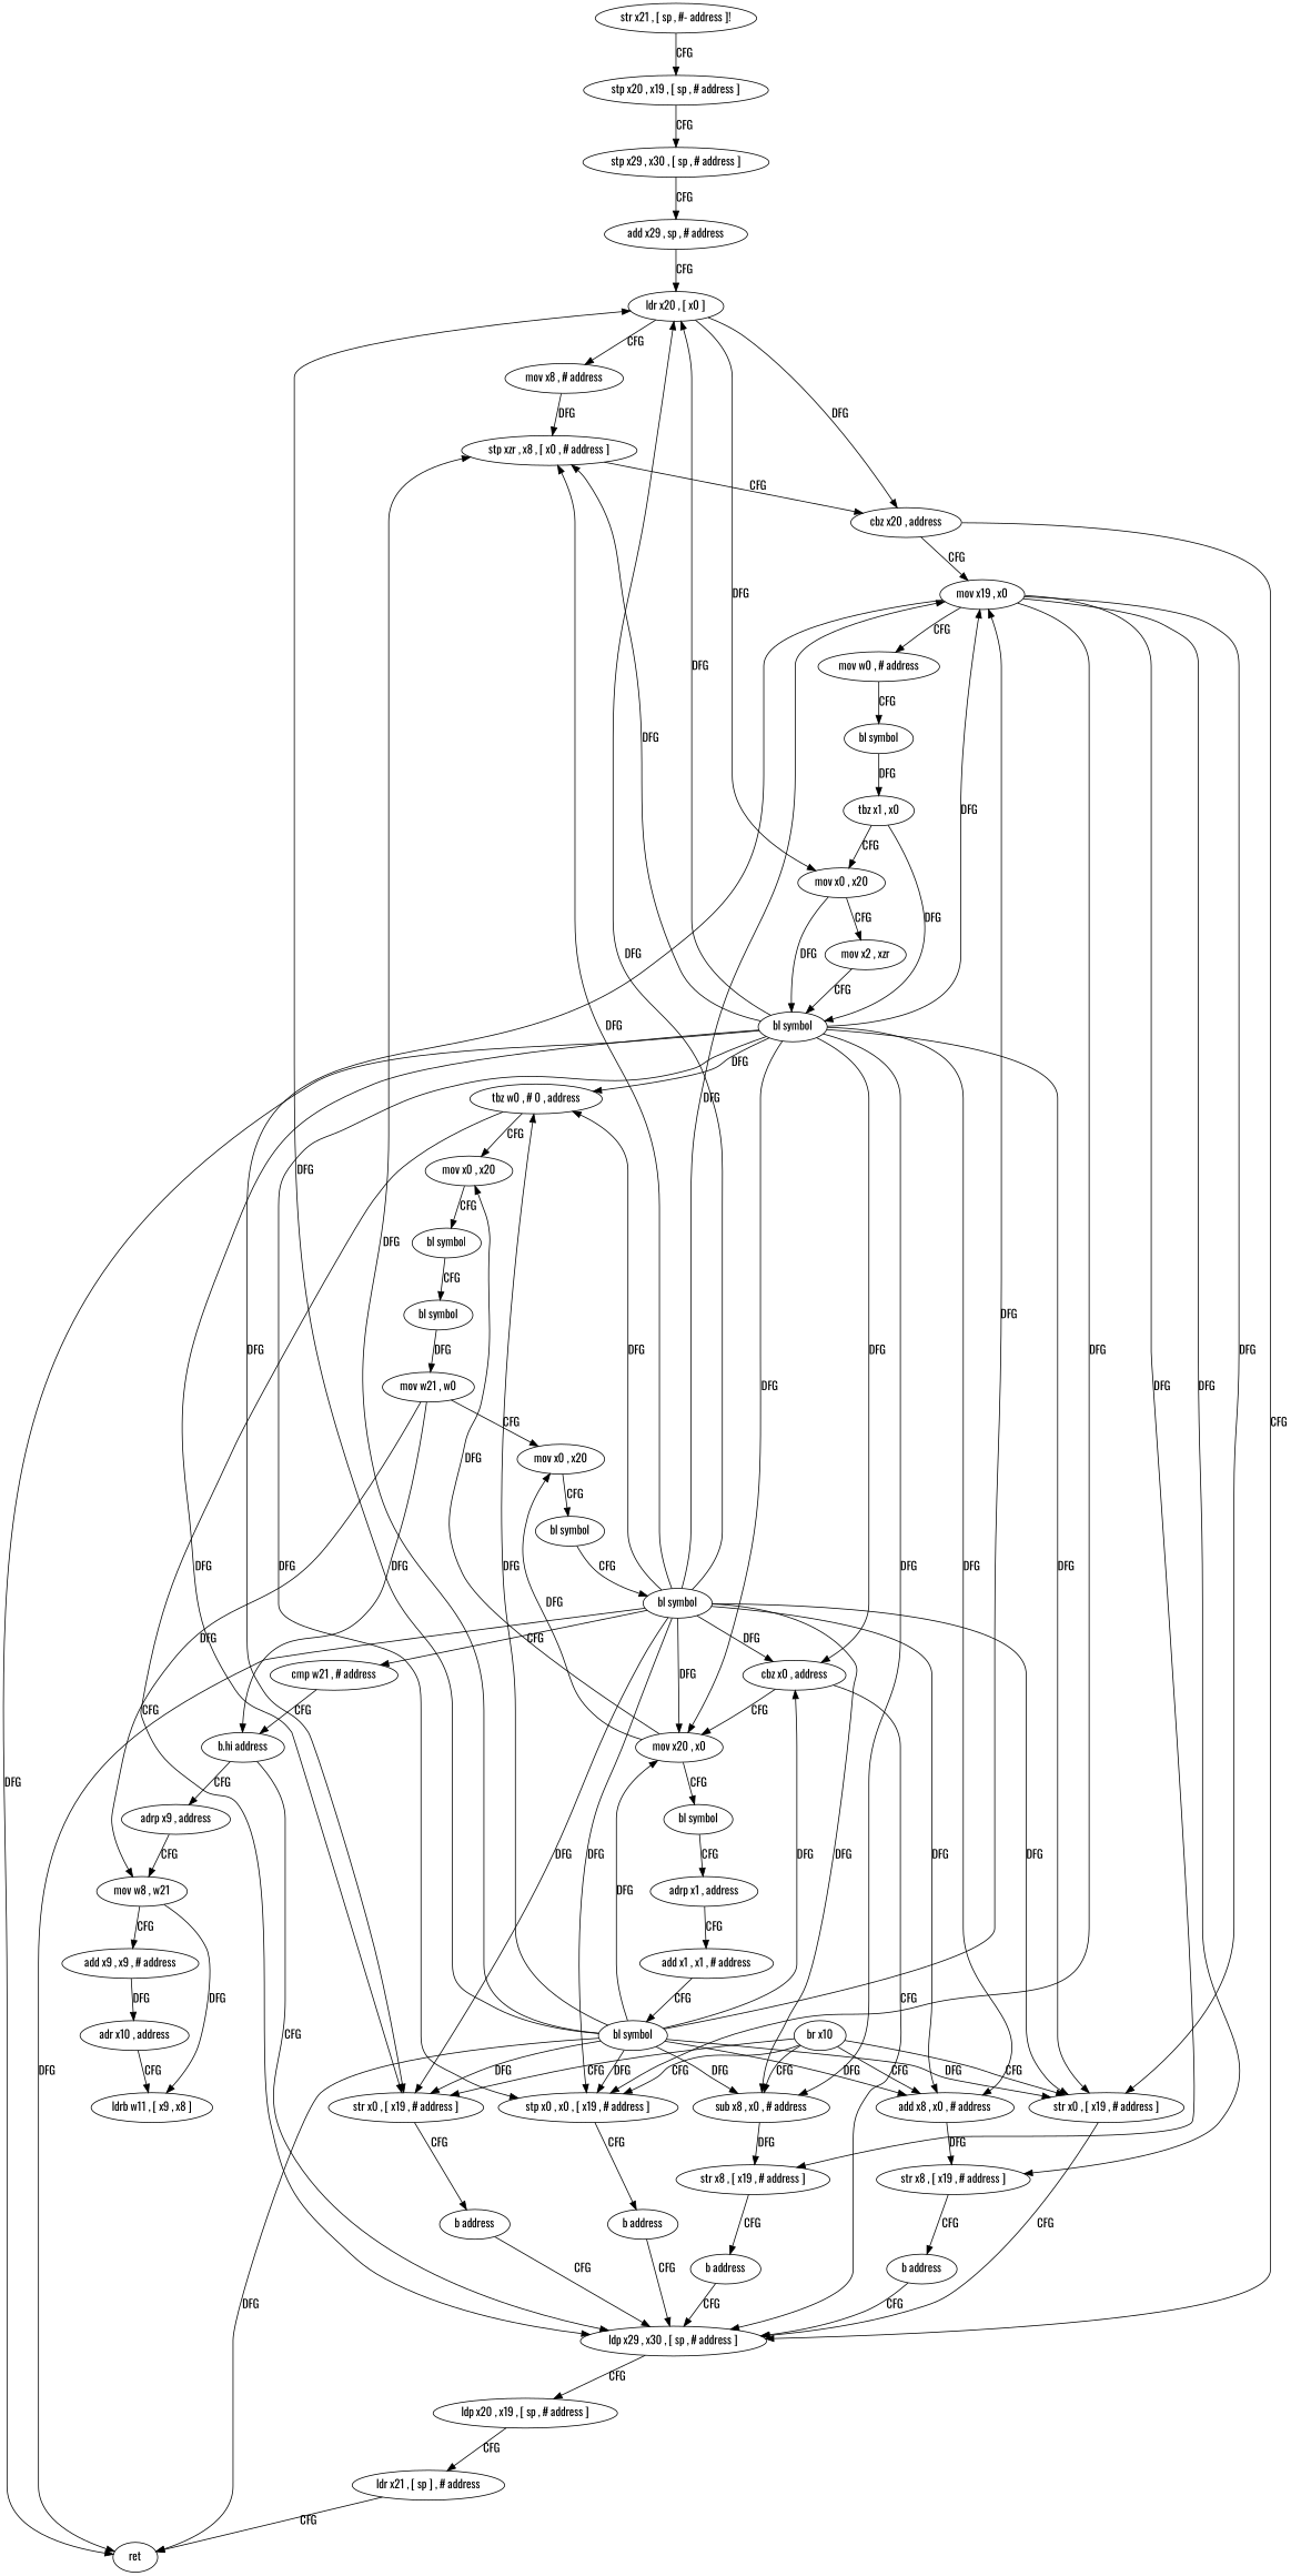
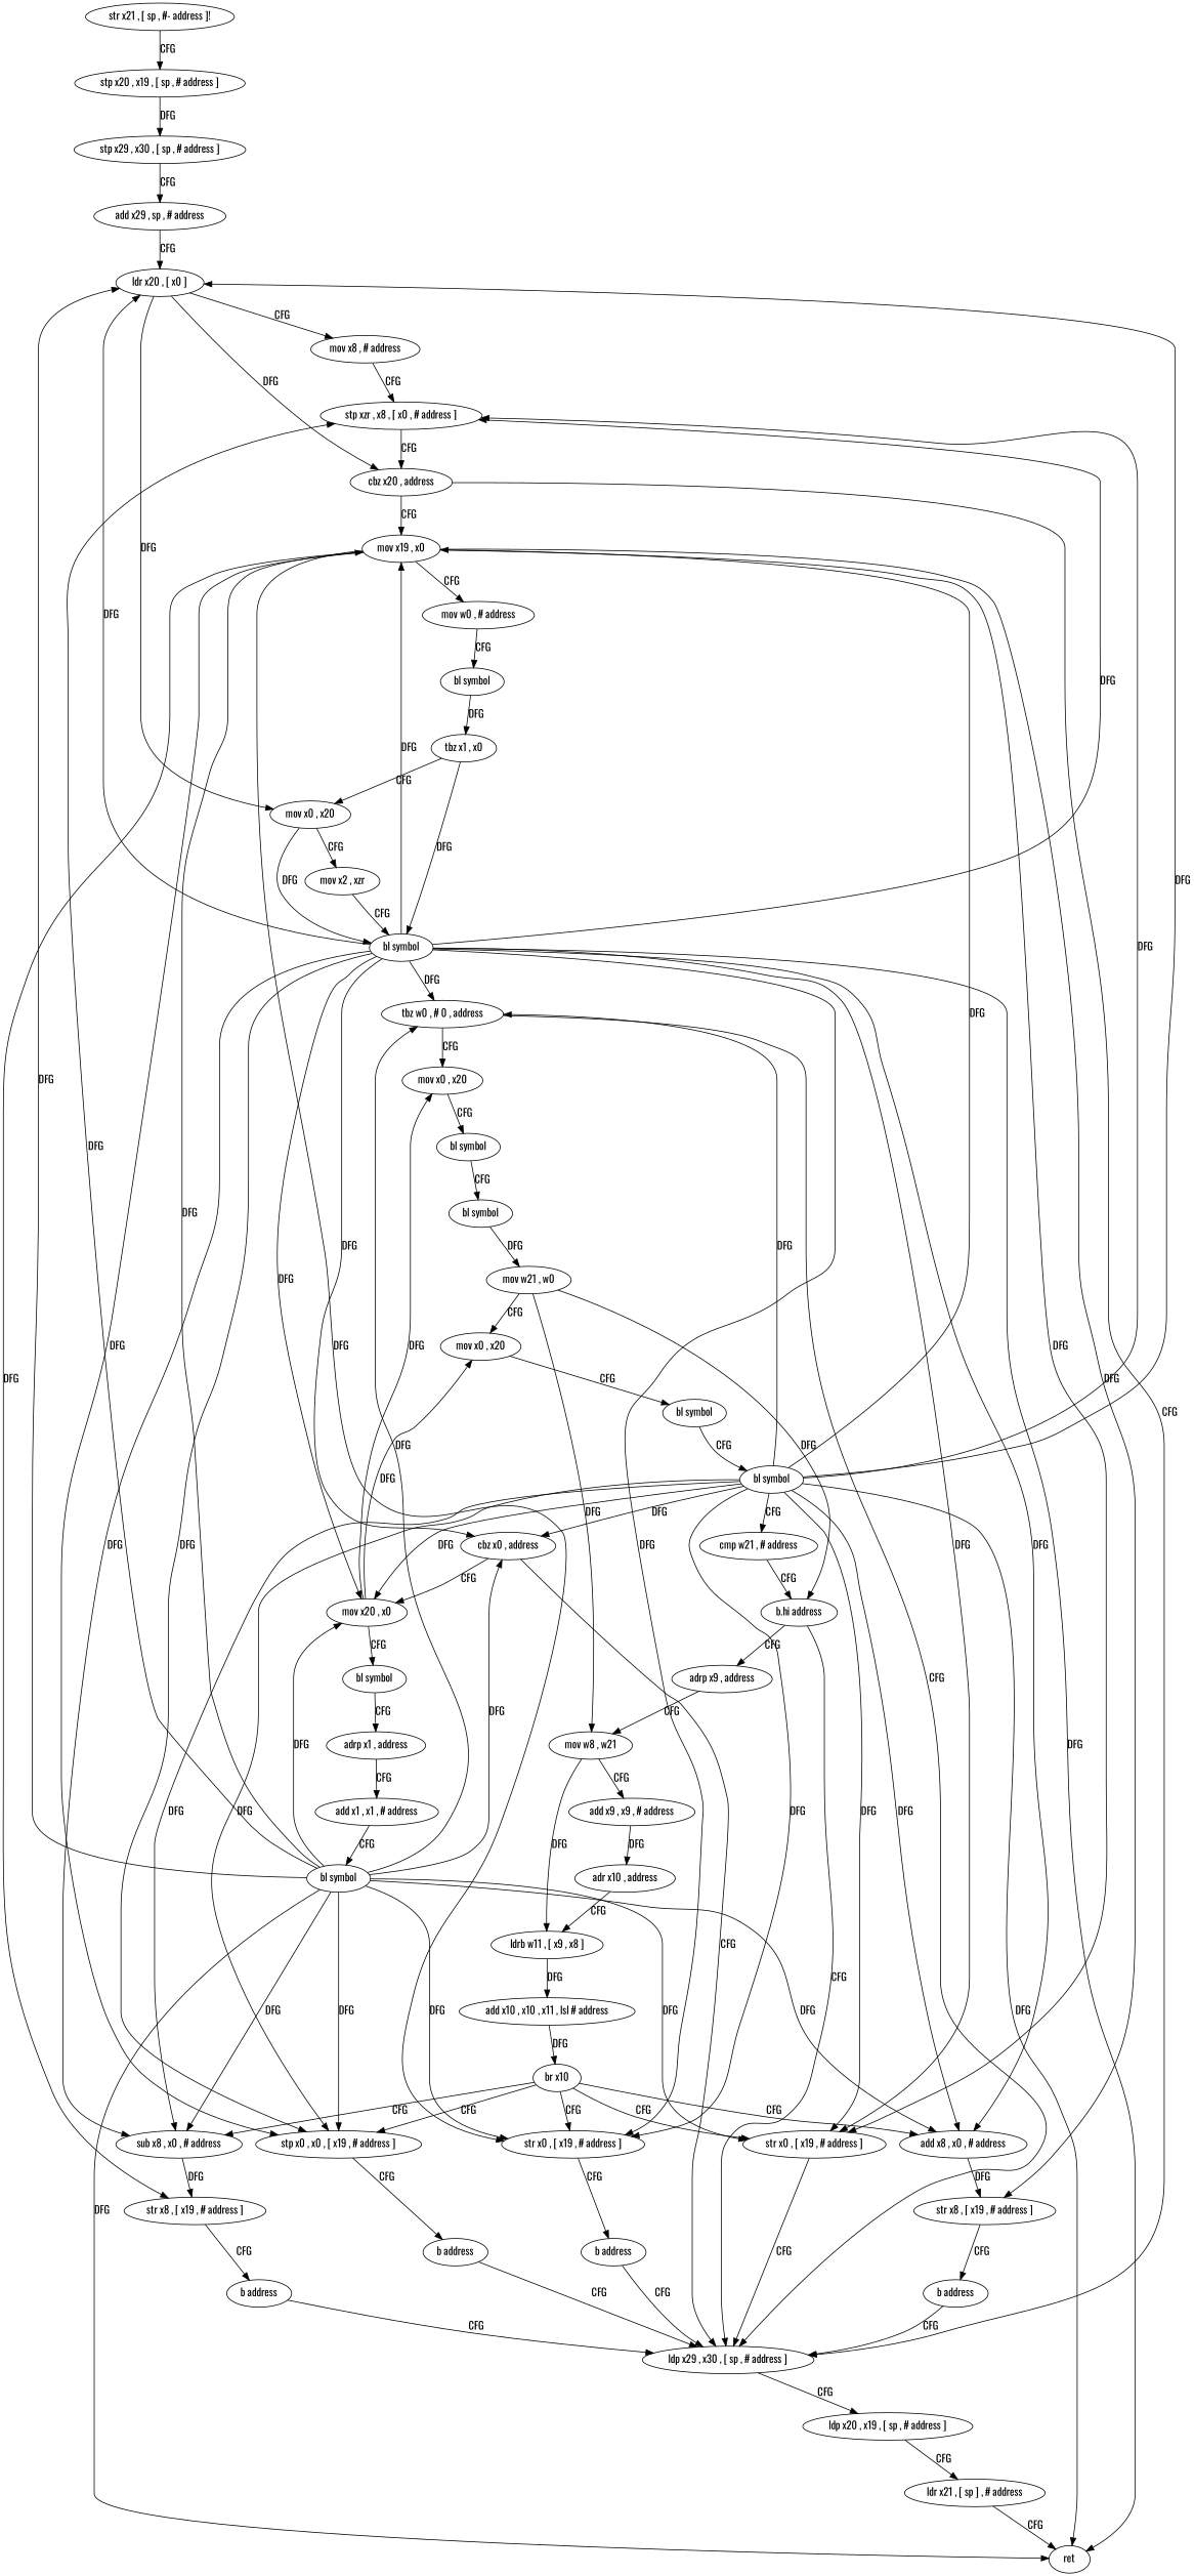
  digraph {
    fontname=Oswald
    node [fontname=Oswald]
    edge [fontname=Oswald]
    n1 [label="str x21 , [ sp , #- address ]!"]
    n2 [label="stp x20 , x19 , [ sp , # address ]"]
    n3 [label="stp x29 , x30 , [ sp , # address ]"]
    n4 [label="add x29 , sp , # address"]
    n5 [label="ldr x20 , [ x0 ]"]
    n6 [label="mov x8 , # address"]
    n7 [label="cbz x20 , address"]
    n8 [label="mov x0 , x20"]
    n9 [label="stp xzr , x8 , [ x0 , # address ]"]
    n10 [label="ldp x29 , x30 , [ sp , # address ]"]
    n11 [label="mov x19 , x0"]
    n12 [label="bl symbol"]
    n13 [label="mov x2 , xzr"]
    n14 [label="ldp x20 , x19 , [ sp , # address ]"]
    n15 [label="mov w0 , # address"]
    n16 [label="stp x0 , x0 , [ x19 , # address ]"]
    n17 [label="str x0 , [ x19 , # address ]"]
    n18 [label="str x0 , [ x19 , # address ]"]
    n19 [label="str x8 , [ x19 , # address ]"]
    n20 [label="str x8 , [ x19 , # address ]"]
    n21 [label="ldr x21 , [ sp ] , # address"]
    n22 [label="bl symbol"]
    n23 [label="b address"]
    n24 [label="b address"]
    n25 [label="b address"]
    n26 [label="b address"]
    n27 [label=ret]
    n28 [label="tbz x1 , x0"]
    n29 [label="cbz x0 , address"]
    n30 [label="mov x20 , x0"]
    n31 [label="tbz w0 , # 0 , address"]
    n32 [label="sub x8 , x0 , # address"]
    n33 [label="add x8 , x0 , # address"]
    n34 [label="bl symbol"]
    n35 [label="mov x0 , x20"]
    n36 [label="mov x0 , x20"]
    n37 [label="adrp x1 , address"]
    n38 [label="bl symbol"]
    n39 [label="bl symbol"]
    n40 [label="add x1 , x1 , # address"]
    n41 [label="bl symbol"]
    n42 [label="bl symbol"]
    n43 [label="mov w21 , w0"]
    n44 [label="b.hi address"]
    n45 [label="mov w8 , w21"]
    n46 [label="adrp x9 , address"]
    n47 [label="add x9 , x9 , # address"]
    n48 [label="ldrb w11 , [ x9 , x8 ]"]
    n49 [label="bl symbol"]
    n50 [label="cmp w21 , # address"]
    n51 [label="adr x10 , address"]
+   n52 [label="add x10 , x10 , x11 , lsl # address"]
    n53 [label="br x10"]
    n1 -> n2 [label=CFG]
-   n2 -> n3 [label=CFG]
+   n2 -> n3 [label=DFG]
    n3 -> n4 [label=CFG]
    n4 -> n5 [label=CFG]
    n5 -> n6 [label=CFG]
    n5 -> n7 [label=DFG]
    n5 -> n8 [label=DFG]
-   n6 -> n9 [label=DFG]
+   n6 -> n9 [label=CFG]
    n7 -> n10 [label=CFG]
    n7 -> n11 [label=CFG]
    n8 -> n12 [label=DFG]
    n8 -> n13 [label=CFG]
    n9 -> n7 [label=CFG]
    n10 -> n14 [label=CFG]
    n11 -> n15 [label=CFG]
    n11 -> n16 [label=DFG]
    n11 -> n17 [label=DFG]
    n11 -> n18 [label=DFG]
    n11 -> n19 [label=DFG]
    n11 -> n20 [label=DFG]
    n12 -> n5 [label=DFG]
    n12 -> n9 [label=DFG]
    n12 -> n11 [label=DFG]
    n12 -> n16 [label=DFG]
    n12 -> n17 [label=DFG]
    n12 -> n18 [label=DFG]
    n12 -> n27 [label=DFG]
    n12 -> n29 [label=DFG]
    n12 -> n30 [label=DFG]
    n12 -> n31 [label=DFG]
    n12 -> n32 [label=DFG]
    n12 -> n33 [label=DFG]
    n13 -> n12 [label=CFG]
    n14 -> n21 [label=CFG]
    n15 -> n22 [label=CFG]
    n16 -> n23 [label=CFG]
    n17 -> n24 [label=CFG]
    n18 -> n10 [label=CFG]
    n19 -> n25 [label=CFG]
    n20 -> n26 [label=CFG]
    n21 -> n27 [label=CFG]
    n22 -> n28 [label=DFG]
    n23 -> n10 [label=CFG]
    n24 -> n10 [label=CFG]
    n25 -> n10 [label=CFG]
    n26 -> n10 [label=CFG]
    n28 -> n8 [label=CFG]
    n28 -> n12 [label=DFG]
    n29 -> n10 [label=CFG]
    n29 -> n30 [label=CFG]
    n30 -> n34 [label=CFG]
    n30 -> n35 [label=DFG]
    n30 -> n36 [label=DFG]
    n31 -> n10 [label=CFG]
    n31 -> n35 [label=CFG]
    n32 -> n19 [label=DFG]
    n33 -> n20 [label=DFG]
    n34 -> n37 [label=CFG]
    n35 -> n38 [label=CFG]
    n36 -> n39 [label=CFG]
    n37 -> n40 [label=CFG]
    n38 -> n42 [label=CFG]
    n39 -> n49 [label=CFG]
    n40 -> n41 [label=CFG]
    n41 -> n5 [label=DFG]
    n41 -> n9 [label=DFG]
    n41 -> n11 [label=DFG]
    n41 -> n16 [label=DFG]
    n41 -> n17 [label=DFG]
    n41 -> n18 [label=DFG]
    n41 -> n27 [label=DFG]
    n41 -> n29 [label=DFG]
    n41 -> n30 [label=DFG]
    n41 -> n31 [label=DFG]
    n41 -> n32 [label=DFG]
    n41 -> n33 [label=DFG]
    n42 -> n43 [label=DFG]
    n43 -> n36 [label=CFG]
    n43 -> n44 [label=DFG]
    n43 -> n45 [label=DFG]
    n44 -> n10 [label=CFG]
    n44 -> n46 [label=CFG]
    n45 -> n47 [label=CFG]
    n45 -> n48 [label=DFG]
    n46 -> n45 [label=CFG]
    n47 -> n51 [label=DFG]
+   n48 -> n52 [label=DFG]
    n49 -> n5 [label=DFG]
    n49 -> n9 [label=DFG]
    n49 -> n11 [label=DFG]
    n49 -> n16 [label=DFG]
    n49 -> n17 [label=DFG]
    n49 -> n18 [label=DFG]
    n49 -> n27 [label=DFG]
    n49 -> n29 [label=DFG]
    n49 -> n30 [label=DFG]
    n49 -> n31 [label=DFG]
    n49 -> n32 [label=DFG]
    n49 -> n33 [label=DFG]
    n49 -> n50 [label=CFG]
    n50 -> n44 [label=CFG]
    n51 -> n48 [label=CFG]
+   n52 -> n53 [label=DFG]
    n53 -> n16 [label=CFG]
    n53 -> n17 [label=CFG]
    n53 -> n18 [label=CFG]
    n53 -> n32 [label=CFG]
    n53 -> n33 [label=CFG]
  }
